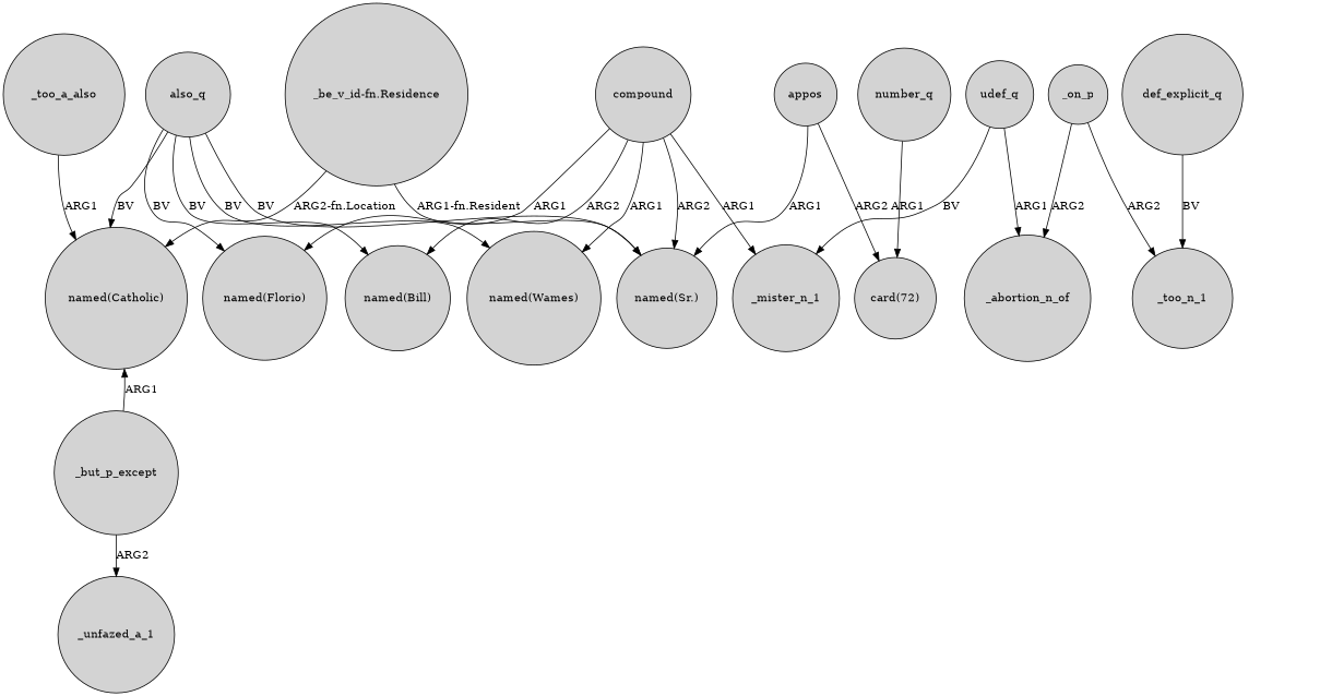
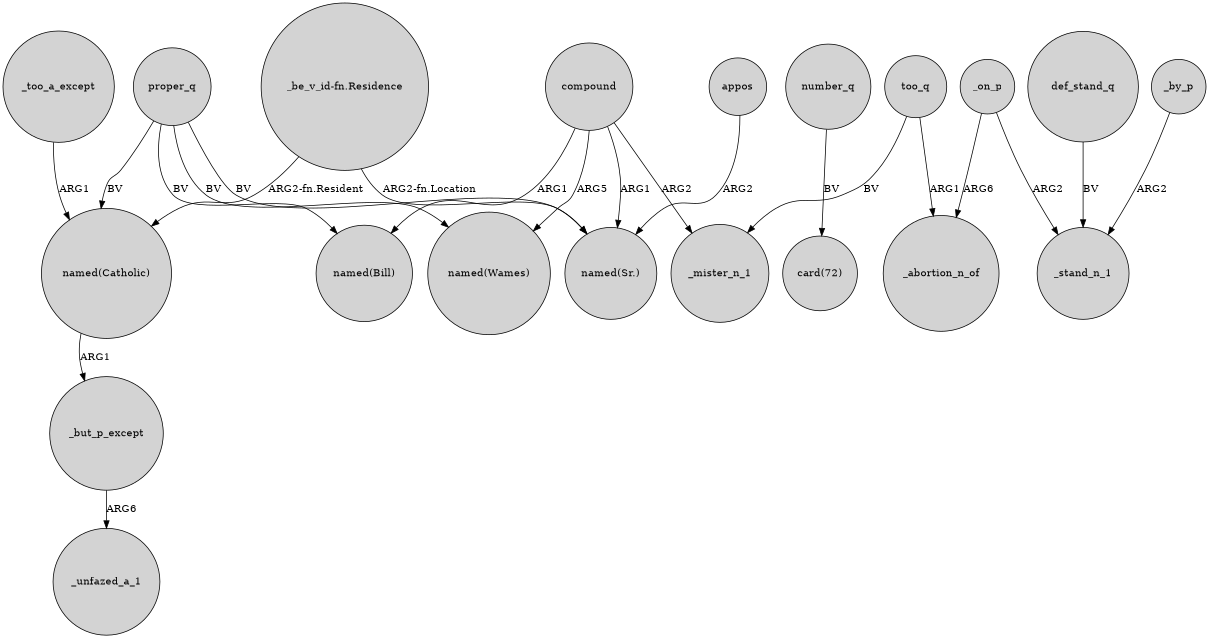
  digraph {
    node [shape=circle style=filled]
-   _too_a_also
+   _too_a_also [label=_too_a_except]
    "named(Catholic)"
    compound
    _mister_n_1
    "named(Bill)"
    "named(Wames)"
    "named(Sr.)"
-   "named(Florio)"
-   proper_q [label=also_q]
+   proper_q
    _but_p_except
    _unfazed_a_1
    _on_p
    _abortion_n_of
-   _stand_n_1 [label=_too_n_1]
-   udef_q
+   _stand_n_1
+   udef_q [label=too_q]
    appos
    "card(72)"
-   def_explicit_q
+   def_explicit_q [label=def_stand_q]
    "_be_v_id-fn.Residence"
    number_q
+   _by_p
    _too_a_also -> "named(Catholic)" [label=ARG1]
-   compound -> _mister_n_1 [label=ARG1]
-   compound -> "named(Bill)" [label=ARG2]
-   compound -> "named(Wames)" [label=ARG1]
-   compound -> "named(Sr.)" [label=ARG2]
-   compound -> "named(Florio)" [label=ARG1]
+   compound -> _mister_n_1 [label=ARG2]
+   compound -> "named(Bill)" [label=ARG1]
+   compound -> "named(Wames)" [label=ARG5]
+   compound -> "named(Sr.)" [label=ARG1]
    proper_q -> "named(Catholic)" [label=BV]
    proper_q -> "named(Bill)" [label=BV]
    proper_q -> "named(Wames)" [label=BV]
    proper_q -> "named(Sr.)" [label=BV]
-   proper_q -> "named(Florio)" [label=BV]
-   _but_p_except -> "named(Catholic)" [label=ARG1]
-   _but_p_except -> _unfazed_a_1 [label=ARG2]
-   _on_p -> _abortion_n_of [label=ARG2]
+   "named(Catholic)" -> _but_p_except [label=ARG1]
+   _but_p_except -> _unfazed_a_1 [label=ARG6]
+   _on_p -> _abortion_n_of [label=ARG6]
    _on_p -> _stand_n_1 [label=ARG2]
    udef_q -> _mister_n_1 [label=BV]
    udef_q -> _abortion_n_of [label=ARG1]
-   appos -> "named(Sr.)" [label=ARG1]
-   appos -> "card(72)" [label=ARG2]
+   appos -> "named(Sr.)" [label=ARG2]
    def_explicit_q -> _stand_n_1 [label=BV]
-   "_be_v_id-fn.Residence" -> "named(Catholic)" [label="ARG2-fn.Location"]
-   "_be_v_id-fn.Residence" -> "named(Sr.)" [label="ARG1-fn.Resident"]
-   number_q -> "card(72)" [label=ARG1]
+   "_be_v_id-fn.Residence" -> "named(Catholic)" [label="ARG2-fn.Resident"]
+   "_be_v_id-fn.Residence" -> "named(Sr.)" [label="ARG2-fn.Location"]
+   number_q -> "card(72)" [label=BV]
+   _by_p -> _stand_n_1 [label=ARG2]
  }
